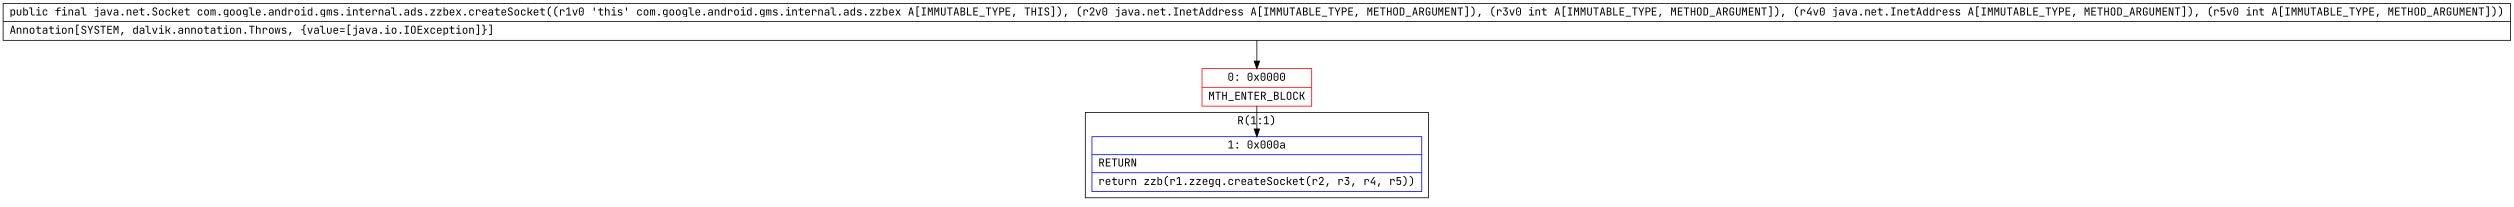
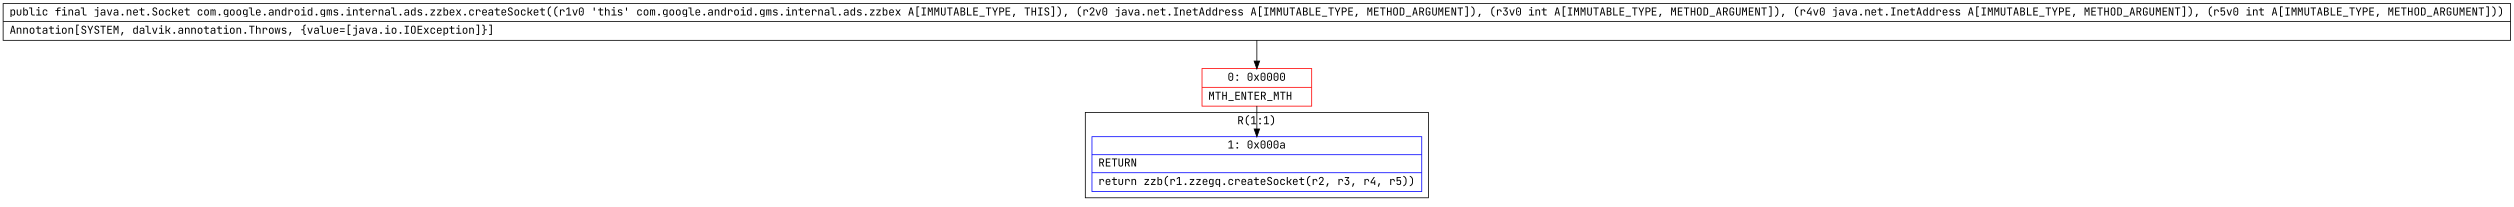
  digraph {
    fontname="JetBrains Mono"
    node [shape=record fontname="JetBrains Mono"]
    edge [fontname="JetBrains Mono"]
    n1 [color=blue label="{1\:\ 0x000a|RETURN\l|return zzb(r1.zzegq.createSocket(r2, r3, r4, r5))\l}"]
-   n2 [color=red label="{0\:\ 0x0000|MTH_ENTER_BLOCK\l}"]
+   n2 [color=red label="{0\:\ 0x0000|MTH_ENTER_MTH\l}"]
    n3 [label="{public final java.net.Socket com.google.android.gms.internal.ads.zzbex.createSocket((r1v0 'this' com.google.android.gms.internal.ads.zzbex A[IMMUTABLE_TYPE, THIS]), (r2v0 java.net.InetAddress A[IMMUTABLE_TYPE, METHOD_ARGUMENT]), (r3v0 int A[IMMUTABLE_TYPE, METHOD_ARGUMENT]), (r4v0 java.net.InetAddress A[IMMUTABLE_TYPE, METHOD_ARGUMENT]), (r5v0 int A[IMMUTABLE_TYPE, METHOD_ARGUMENT]))  | Annotation[SYSTEM, dalvik.annotation.Throws, \{value=[java.io.IOException]\}]\l}"]
    subgraph cluster_1 {
      label="R(1:1)"
      n1
    }
    n2 -> n1
    n3 -> n2
  }
